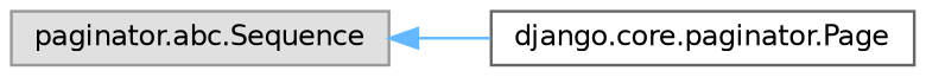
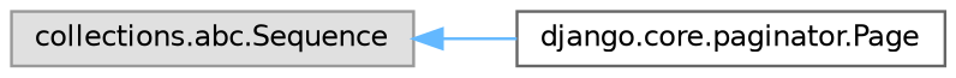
  digraph {
    rankdir=LR
    fontname="DejaVu Sans"
    node [fontname="DejaVu Sans" fontsize=10 shape=box style=filled]
-   n1 [color=grey60 fillcolor="#E0E0E0" height=0.2 label="paginator.abc.Sequence" width=0.4]
+   n1 [color=grey60 fillcolor="#E0E0E0" height=0.2 label="collections.abc.Sequence" width=0.4]
    n2 [color=grey40 fillcolor=white height=0.2 label="django.core.paginator.Page" width=0.4]
    n1 -> n2 [color=steelblue1 dir=back fontname="DejaVu Sans" fontsize=10 labelfontname=Helvetica labelfontsize=10 style=solid]
  }
